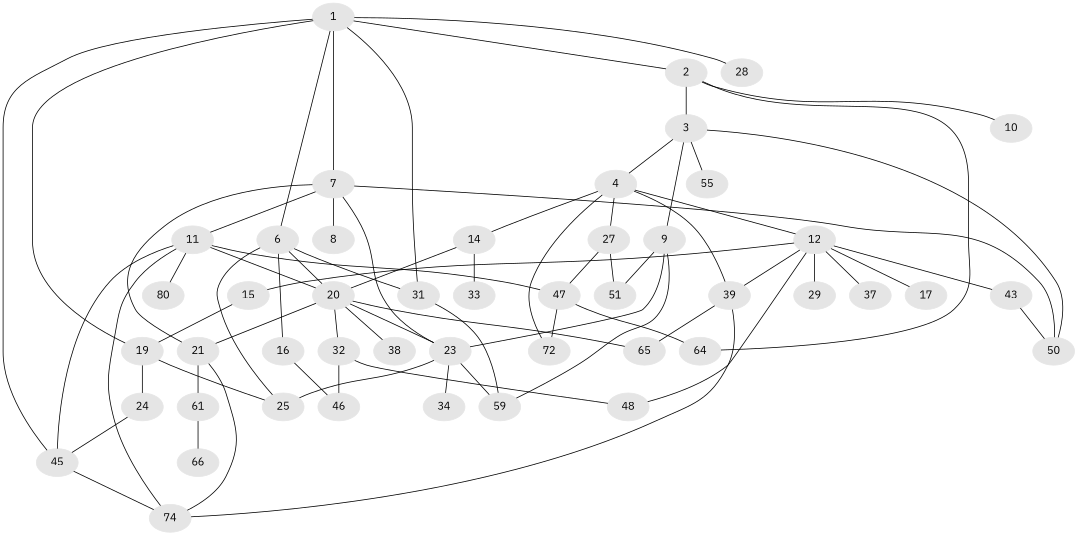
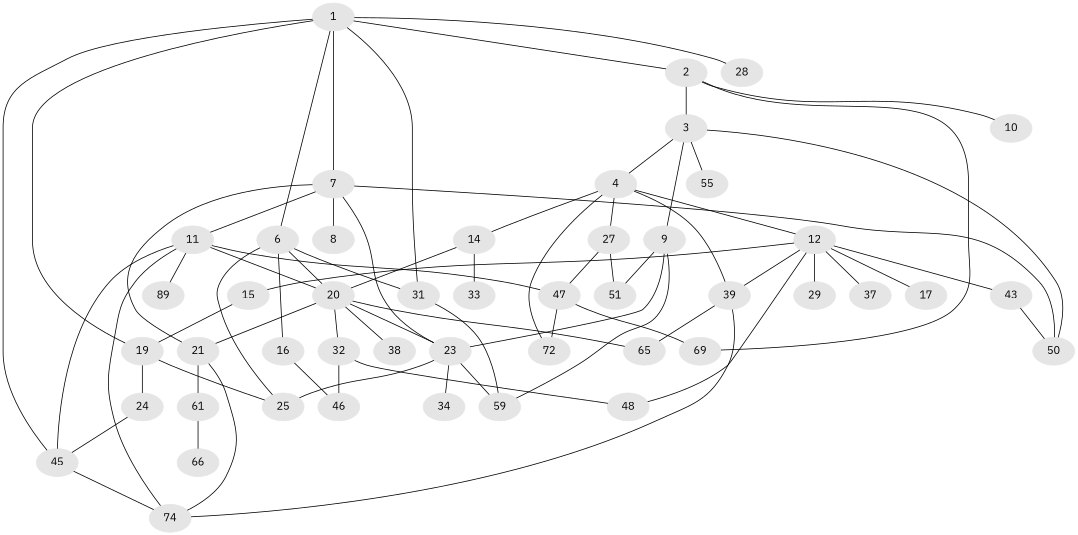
  graph {
    fontname="IBM Plex Sans"
    node [color=gray90 fontname="IBM Plex Sans" style=filled]
    edge [fontname="IBM Plex Sans"]
    1 [super="+5"]
    2
    6 [super="+22"]
    7 [super="+63"]
    19 [super="+56"]
    28 [super="+62"]
    31 [super="+54"]
    45 [super="+49"]
    3 [super="+40"]
    10 [super="+67"]
-   64 [super="+70"]
+   64 [super="+70" label=69]
    16 [super="+42"]
    20 [super="+30"]
    25 [super="+35"]
    50 [super="+69"]
    8
    11 [super="+26"]
    21 [super="+57"]
    23 [super="+68"]
    24
    n21 [label=59 super="+77"]
    74 [super="+78"]
    4 [super="+59"]
    9 [super="+41"]
    55
    12 [super="+13"]
    14 [super="+18"]
    27 [super="+75"]
    39 [super="+60"]
    72
    51 [super="+76"]
    15 [super="+44"]
    17
    29
    37 [super="+58"]
    43
    48
    33
    47 [super="+71"]
    65
    46 [super="+73"]
    32 [super="+36"]
    38
-   80
+   80 [label=89]
    61
    34
    66
    1 -- 2
    1 -- 6
    1 -- 7
    1 -- 19
    1 -- 28
    1 -- 31
    1 -- 45
    2 -- 3
    2 -- 10
    2 -- 64
    6 -- 31
    6 -- 16
    6 -- 20
    6 -- 25
    7 -- 50
    7 -- 8
    7 -- 11
    7 -- 21
    7 -- 23
    19 -- 25
    19 -- 24
    31 -- n21
    45 -- 74
    3 -- 50
    3 -- 4
    3 -- 9
    3 -- 55
    16 -- 46
    20 -- 21
    20 -- 23
    20 -- 65
    20 -- 32
    20 -- 38
    11 -- 45
    11 -- 20
    11 -- 74
    11 -- 47
    11 -- 80
    21 -- 74
    21 -- 61
    23 -- 25
    23 -- n21
    23 -- 34
    24 -- 45
    4 -- 12
    4 -- 14
    4 -- 27
    4 -- 39
    4 -- 72
    9 -- 23
    9 -- n21
    9 -- 51
    12 -- 39
    12 -- 15
    12 -- 17
    12 -- 29
    12 -- 37 [weight=2]
    12 -- 43
    12 -- 48
    14 -- 20
    14 -- 33
    27 -- 51
    27 -- 47
    39 -- 74
    39 -- 65
    15 -- 19
    43 -- 50
    47 -- 64
    47 -- 72
    32 -- 48
    32 -- 46
    61 -- 66
  }
